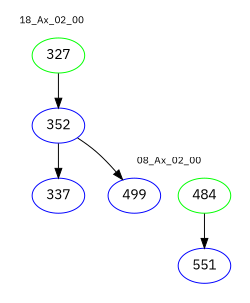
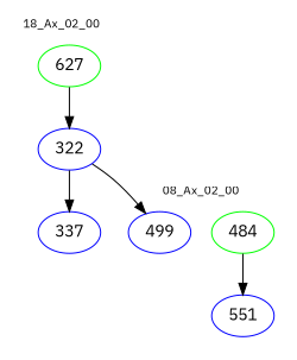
  digraph {
    fontname="IBM Plex Sans"
    node [color=blue fontname="IBM Plex Sans"]
    edge [color=black fontname="IBM Plex Sans"]
-   n1 [color=green label=327]
-   n2 [label=352]
+   n1 [color=green label=627]
+   n2 [label=322]
    n3 [label=337]
    n4 [color=green label=484]
    n5 [label=551]
    n6 [label=499]
    subgraph cluster_1 {
      color=white
      fontsize=10
      label="18_Ax_02_00"
      n1
      n2
      n3
    }
    subgraph cluster_2 {
      color=white
      fontsize=10
      label="08_Ax_02_00"
      n4
      n5
      n6
    }
    n1 -> n2
    n2 -> n3
    n2 -> n6
    n4 -> n5
  }
